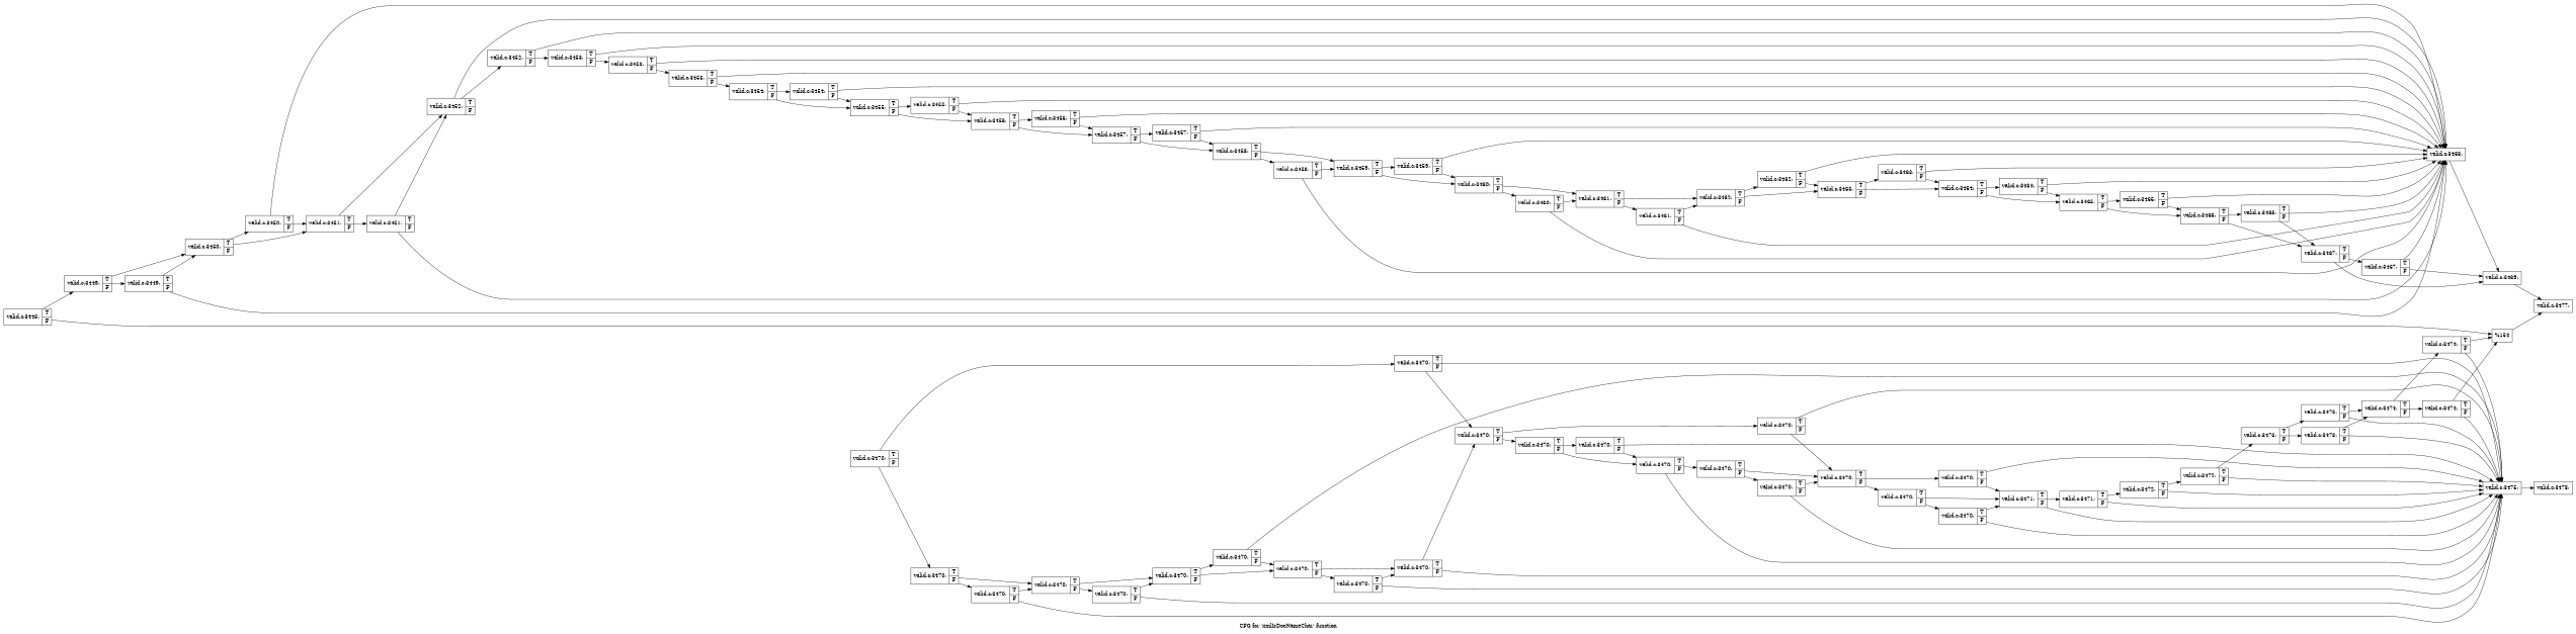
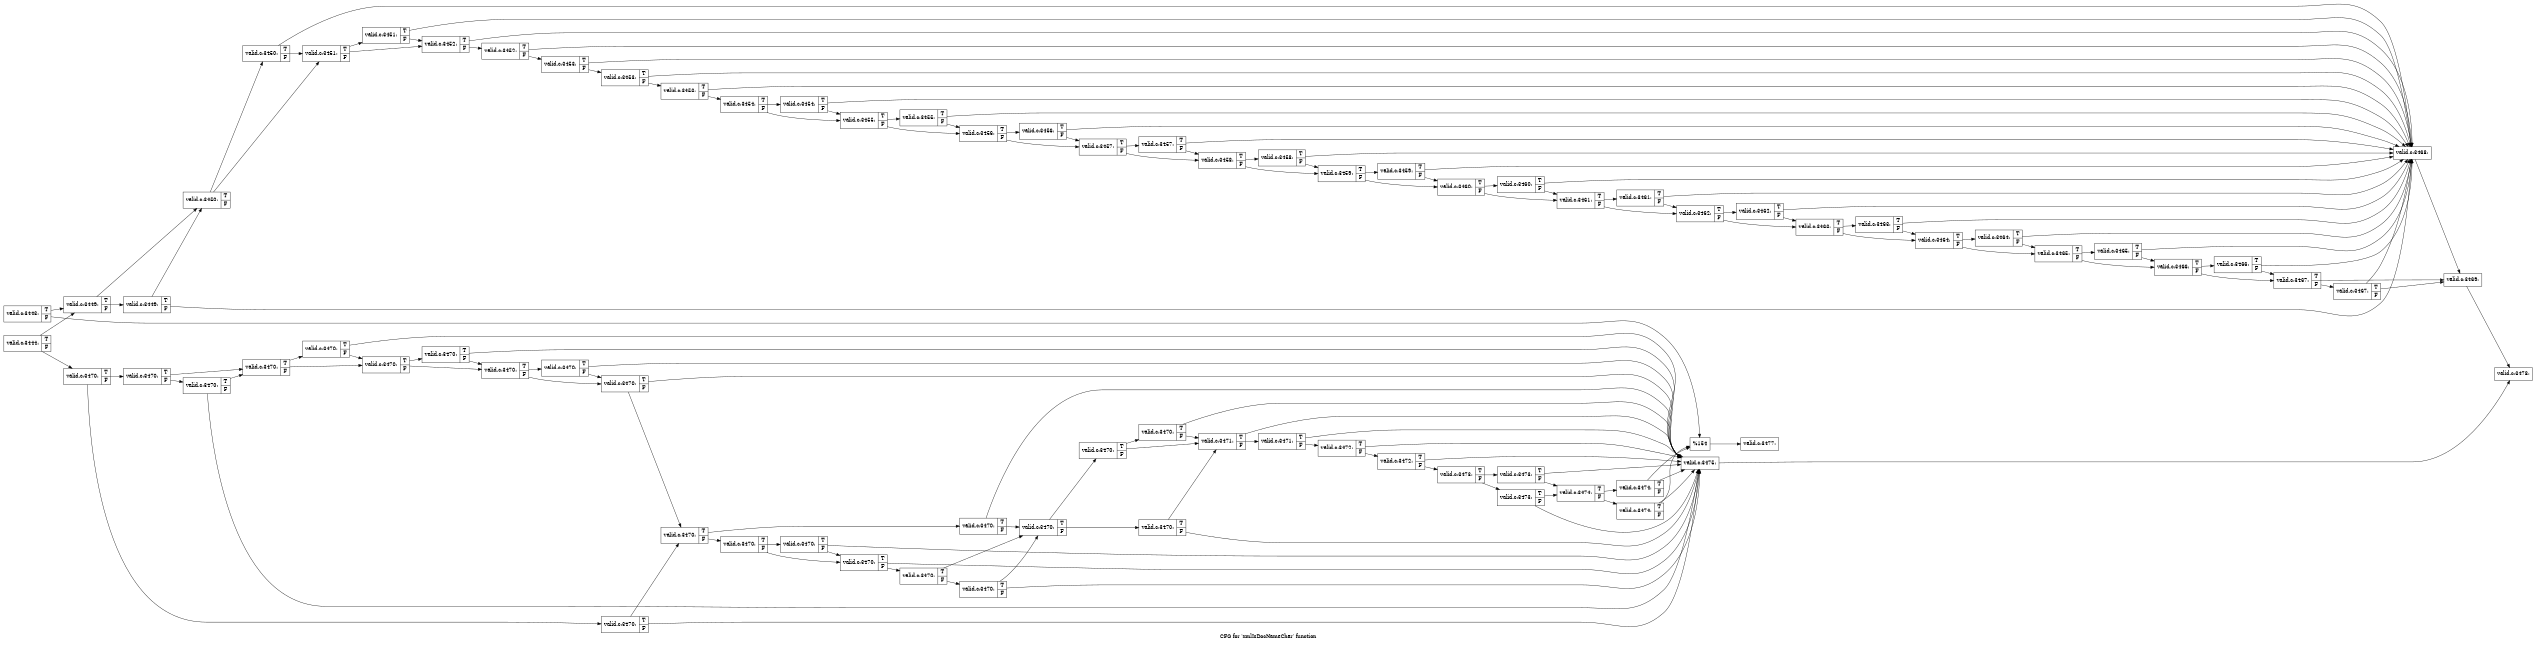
  digraph {
    label="CFG for 'xmlIsDocNameChar' function"
    rankdir=LR
    node [shape=record]
    n1 [label="{valid.c:3443:|{<s0>T|<s1>F}}"]
    n2 [label="{valid.c:3449:|{<s0>T|<s1>F}}"]
    n3 [label="{%154}"]
    n4 [label="{valid.c:3449:|{<s0>T|<s1>F}}"]
    n5 [label="{valid.c:3450:|{<s0>T|<s1>F}}"]
+   n6 [label="{valid.c:3444:|{<s0>T|<s1>F}}"]
    n7 [label="{valid.c:3470:|{<s0>T|<s1>F}}"]
    n8 [label="{valid.c:3468:}"]
    n9 [label="{valid.c:3450:|{<s0>T|<s1>F}}"]
    n10 [label="{valid.c:3451:|{<s0>T|<s1>F}}"]
    n11 [label="{valid.c:3470:|{<s0>T|<s1>F}}"]
    n12 [label="{valid.c:3470:|{<s0>T|<s1>F}}"]
    n13 [label="{valid.c:3470:|{<s0>T|<s1>F}}"]
    n14 [label="{valid.c:3470:|{<s0>T|<s1>F}}"]
    n15 [label="{valid.c:3475:}"]
    n16 [label="{valid.c:3470:|{<s0>T|<s1>F}}"]
    n17 [label="{valid.c:3469:}"]
    n18 [label="{valid.c:3451:|{<s0>T|<s1>F}}"]
    n19 [label="{valid.c:3452:|{<s0>T|<s1>F}}"]
    n20 [label="{valid.c:3478:}"]
    n21 [label="{valid.c:3452:|{<s0>T|<s1>F}}"]
    n22 [label="{valid.c:3453:|{<s0>T|<s1>F}}"]
    n23 [label="{valid.c:3453:|{<s0>T|<s1>F}}"]
    n24 [label="{valid.c:3453:|{<s0>T|<s1>F}}"]
    n25 [label="{valid.c:3454:|{<s0>T|<s1>F}}"]
    n26 [label="{valid.c:3454:|{<s0>T|<s1>F}}"]
    n27 [label="{valid.c:3455:|{<s0>T|<s1>F}}"]
    n28 [label="{valid.c:3455:|{<s0>T|<s1>F}}"]
    n29 [label="{valid.c:3456:|{<s0>T|<s1>F}}"]
    n30 [label="{valid.c:3456:|{<s0>T|<s1>F}}"]
    n31 [label="{valid.c:3457:|{<s0>T|<s1>F}}"]
    n32 [label="{valid.c:3457:|{<s0>T|<s1>F}}"]
    n33 [label="{valid.c:3458:|{<s0>T|<s1>F}}"]
    n34 [label="{valid.c:3458:|{<s0>T|<s1>F}}"]
    n35 [label="{valid.c:3459:|{<s0>T|<s1>F}}"]
    n36 [label="{valid.c:3459:|{<s0>T|<s1>F}}"]
    n37 [label="{valid.c:3460:|{<s0>T|<s1>F}}"]
    n38 [label="{valid.c:3460:|{<s0>T|<s1>F}}"]
    n39 [label="{valid.c:3461:|{<s0>T|<s1>F}}"]
    n40 [label="{valid.c:3461:|{<s0>T|<s1>F}}"]
    n41 [label="{valid.c:3462:|{<s0>T|<s1>F}}"]
    n42 [label="{valid.c:3462:|{<s0>T|<s1>F}}"]
    n43 [label="{valid.c:3463:|{<s0>T|<s1>F}}"]
    n44 [label="{valid.c:3463:|{<s0>T|<s1>F}}"]
    n45 [label="{valid.c:3464:|{<s0>T|<s1>F}}"]
    n46 [label="{valid.c:3464:|{<s0>T|<s1>F}}"]
    n47 [label="{valid.c:3465:|{<s0>T|<s1>F}}"]
    n48 [label="{valid.c:3465:|{<s0>T|<s1>F}}"]
    n49 [label="{valid.c:3466:|{<s0>T|<s1>F}}"]
    n50 [label="{valid.c:3466:|{<s0>T|<s1>F}}"]
    n51 [label="{valid.c:3467:|{<s0>T|<s1>F}}"]
    n52 [label="{valid.c:3467:|{<s0>T|<s1>F}}"]
    n53 [label="{valid.c:3477:}"]
    n54 [label="{valid.c:3470:|{<s0>T|<s1>F}}"]
    n55 [label="{valid.c:3470:|{<s0>T|<s1>F}}"]
    n56 [label="{valid.c:3470:|{<s0>T|<s1>F}}"]
    n57 [label="{valid.c:3470:|{<s0>T|<s1>F}}"]
    n58 [label="{valid.c:3470:|{<s0>T|<s1>F}}"]
    n59 [label="{valid.c:3470:|{<s0>T|<s1>F}}"]
    n60 [label="{valid.c:3470:|{<s0>T|<s1>F}}"]
    n61 [label="{valid.c:3470:|{<s0>T|<s1>F}}"]
    n62 [label="{valid.c:3470:|{<s0>T|<s1>F}}"]
    n63 [label="{valid.c:3470:|{<s0>T|<s1>F}}"]
    n64 [label="{valid.c:3470:|{<s0>T|<s1>F}}"]
    n65 [label="{valid.c:3470:|{<s0>T|<s1>F}}"]
    n66 [label="{valid.c:3470:|{<s0>T|<s1>F}}"]
    n67 [label="{valid.c:3470:|{<s0>T|<s1>F}}"]
    n68 [label="{valid.c:3470:|{<s0>T|<s1>F}}"]
    n69 [label="{valid.c:3471:|{<s0>T|<s1>F}}"]
    n70 [label="{valid.c:3470:|{<s0>T|<s1>F}}"]
    n71 [label="{valid.c:3471:|{<s0>T|<s1>F}}"]
    n72 [label="{valid.c:3472:|{<s0>T|<s1>F}}"]
    n73 [label="{valid.c:3472:|{<s0>T|<s1>F}}"]
    n74 [label="{valid.c:3473:|{<s0>T|<s1>F}}"]
    n75 [label="{valid.c:3473:|{<s0>T|<s1>F}}"]
    n76 [label="{valid.c:3473:|{<s0>T|<s1>F}}"]
    n77 [label="{valid.c:3474:|{<s0>T|<s1>F}}"]
    n78 [label="{valid.c:3474:|{<s0>T|<s1>F}}"]
    n79 [label="{valid.c:3474:|{<s0>T|<s1>F}}"]
    n1 -> n2
    n1 -> n3
    n2 -> n4
    n2 -> n5
    n3 -> n53
    n4 -> n5
    n4 -> n8
    n5 -> n9
    n5 -> n10
+   n6 -> n2
+   n6 -> n7
    n7 -> n11
    n7 -> n12
    n8 -> n17
    n9 -> n8
    n9 -> n10
    n10 -> n18
    n10 -> n19
    n11 -> n13
    n11 -> n14
    n12 -> n15
    n12 -> n16
    n13 -> n14
    n13 -> n15
    n14 -> n54
    n14 -> n55
    n15 -> n20
    n16 -> n56
    n16 -> n57
-   n17 -> n53
+   n17 -> n20
    n18 -> n8
    n18 -> n19
    n19 -> n8
    n19 -> n21
    n21 -> n8
    n21 -> n22
    n22 -> n8
    n22 -> n23
    n23 -> n8
    n23 -> n24
    n24 -> n8
    n24 -> n25
    n25 -> n26
    n25 -> n27
    n26 -> n8
    n26 -> n27
    n27 -> n28
    n27 -> n29
    n28 -> n8
    n28 -> n29
    n29 -> n30
    n29 -> n31
    n30 -> n8
    n30 -> n31
    n31 -> n32
    n31 -> n33
    n32 -> n8
    n32 -> n33
    n33 -> n34
    n33 -> n35
    n34 -> n8
    n34 -> n35
    n35 -> n36
    n35 -> n37
    n36 -> n8
    n36 -> n37
    n37 -> n38
    n37 -> n39
    n38 -> n8
    n38 -> n39
    n39 -> n40
    n39 -> n41
    n40 -> n8
    n40 -> n41
    n41 -> n42
    n41 -> n43
    n42 -> n8
    n42 -> n43
    n43 -> n44
    n43 -> n45
    n44 -> n8
    n44 -> n45
    n45 -> n46
    n45 -> n47
    n46 -> n8
    n46 -> n47
    n47 -> n48
    n47 -> n49
    n48 -> n8
    n48 -> n49
    n49 -> n50
    n49 -> n51
    n50 -> n8
    n50 -> n51
    n51 -> n17
    n51 -> n52
    n52 -> n8
    n52 -> n17
    n54 -> n15
    n54 -> n55
    n55 -> n58
    n55 -> n59
    n56 -> n15
    n56 -> n62
    n57 -> n63
    n57 -> n64
    n58 -> n15
    n58 -> n59
    n59 -> n60
    n59 -> n61
    n60 -> n15
    n60 -> n61
    n61 -> n15
    n61 -> n16
    n62 -> n65
    n62 -> n66
    n63 -> n15
    n63 -> n64
    n64 -> n15
    n64 -> n67
    n65 -> n68
    n65 -> n69
    n66 -> n15
    n66 -> n69
    n67 -> n62
    n67 -> n70
    n68 -> n15
    n68 -> n69
    n69 -> n15
    n69 -> n71
    n70 -> n15
    n70 -> n62
    n71 -> n15
    n71 -> n72
    n72 -> n15
    n72 -> n73
    n73 -> n15
    n73 -> n74
    n74 -> n75
    n74 -> n76
    n75 -> n15
    n75 -> n77
    n76 -> n15
    n76 -> n77
    n77 -> n78
    n77 -> n79
    n78 -> n3
    n78 -> n15
    n79 -> n3
    n79 -> n15
  }
